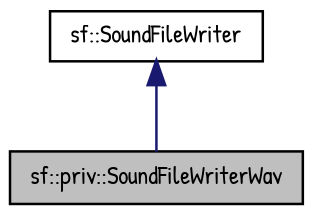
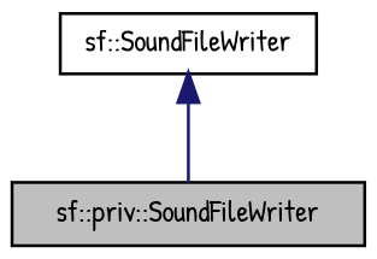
  digraph {
    fontname="Patrick Hand"
    node [color=black fontname="Patrick Hand" fontsize=10 shape=record style=filled]
-   n1 [fillcolor=grey75 fontcolor=black height=0.2 label="sf::priv::SoundFileWriterWav" width=0.4]
+   n1 [fillcolor=grey75 fontcolor=black height=0.2 label="sf::priv::SoundFileWriter" width=0.4]
    n2 [fillcolor=white height=0.2 label="sf::SoundFileWriter" width=0.4]
    n2 -> n1 [color=midnightblue dir=back fontname="Patrick Hand" fontsize=10 labelfontname=Helvetica labelfontsize=10 style=solid]
  }
